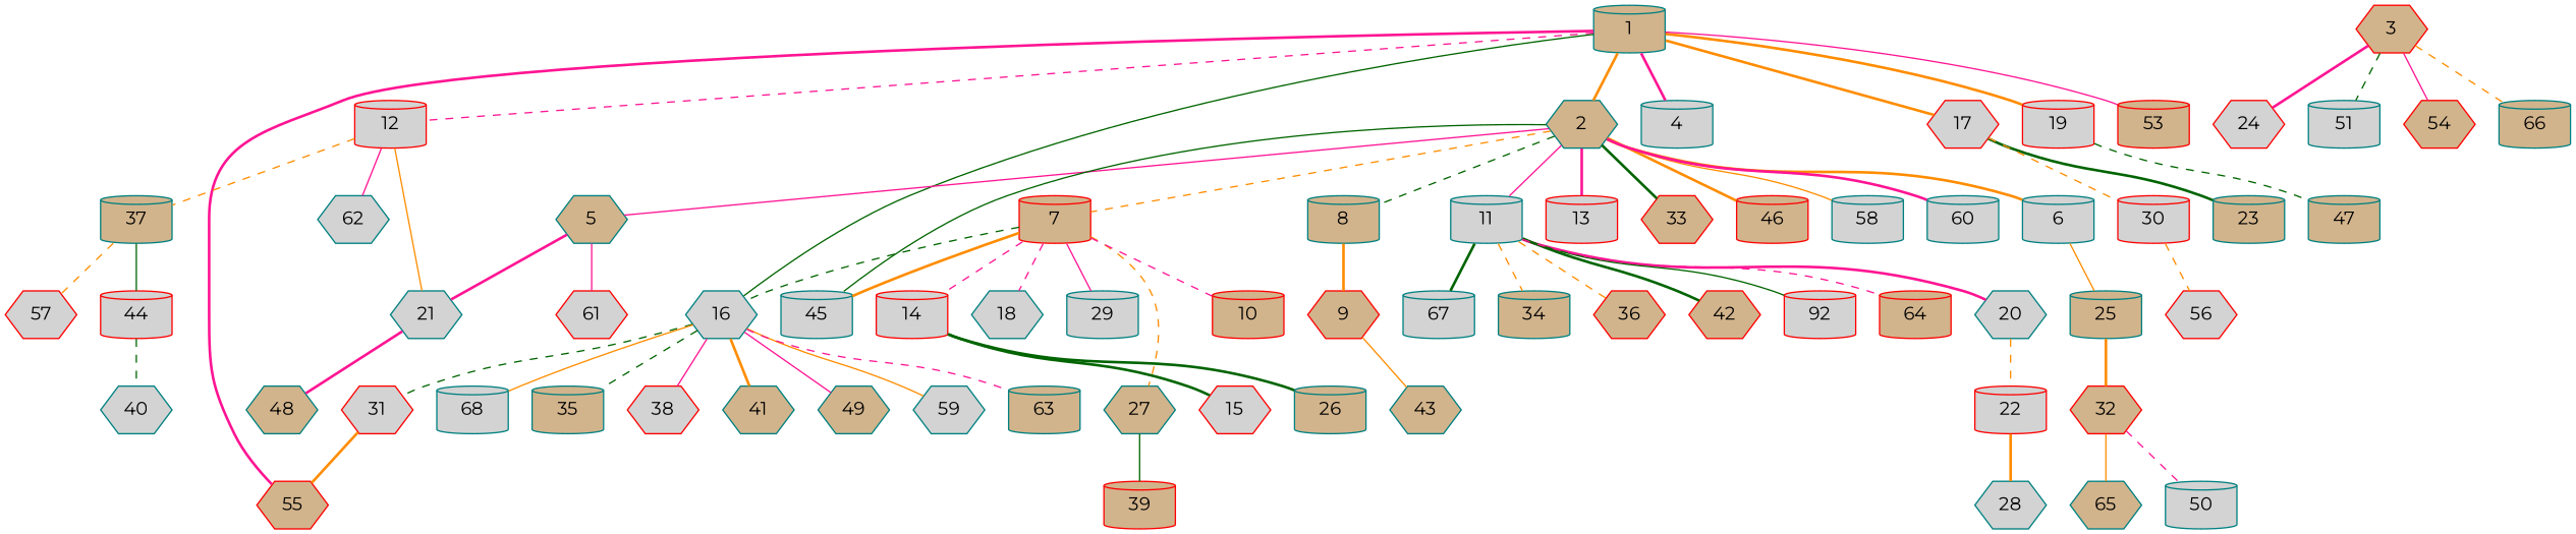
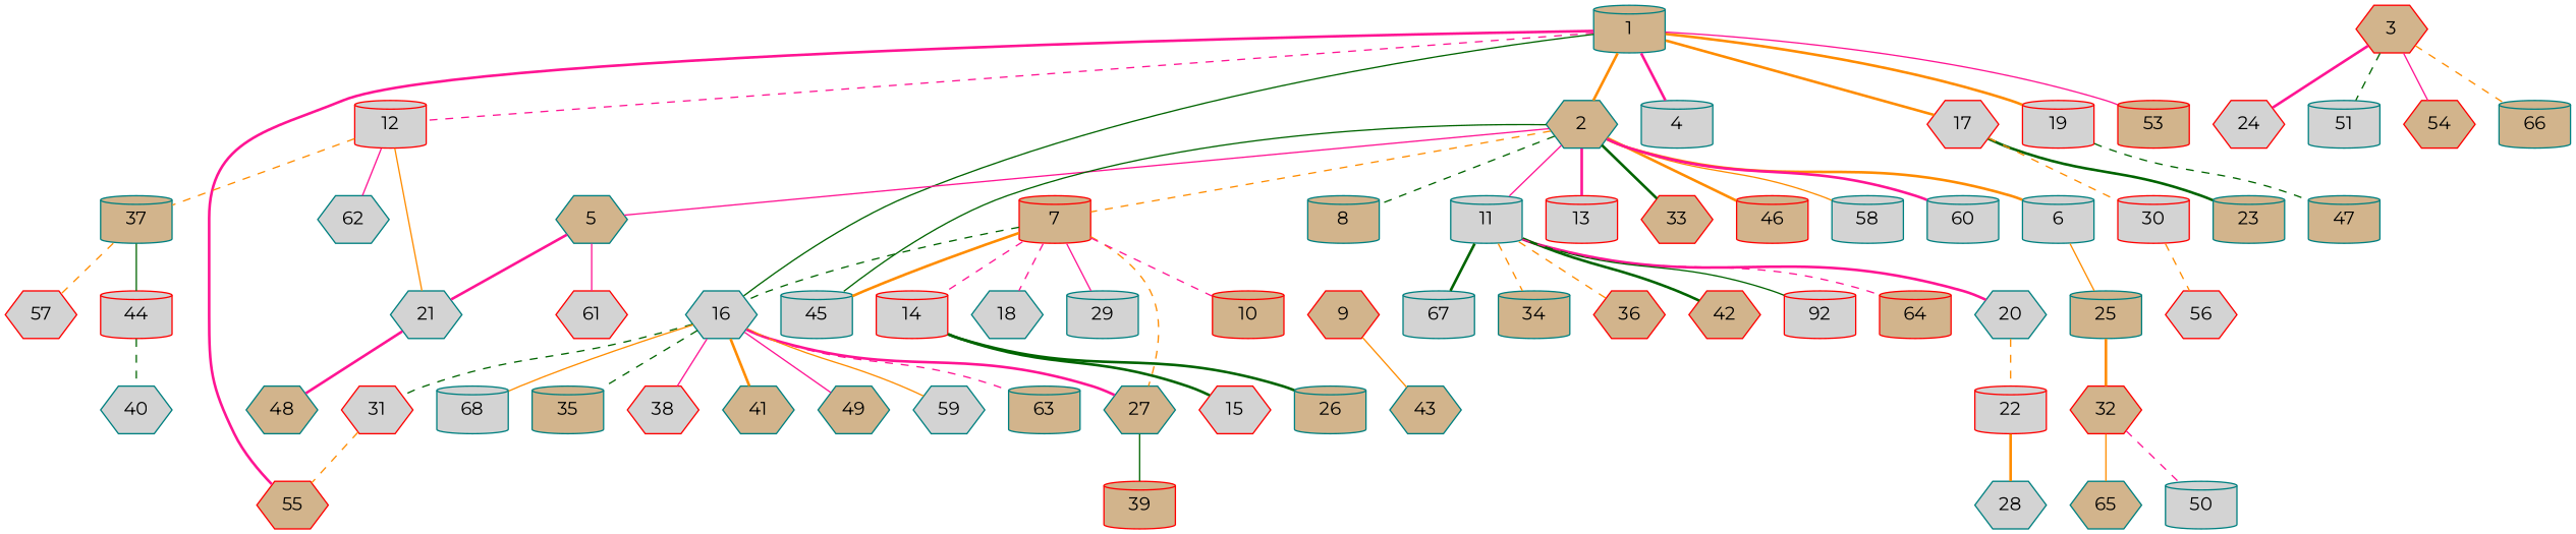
  graph {
    fontname=Montserrat
    node [color=teal fillcolor=lightgrey fontname=Montserrat shape=cylinder style=filled]
    edge [color=darkorange fontname=Montserrat style=bold]
    1 [fillcolor=tan]
    2 [fillcolor=tan shape=hexagon]
    4
    12 [color=red]
    16 [shape=hexagon]
    17 [color=red shape=hexagon]
    19 [color=red]
    53 [color=red fillcolor=tan]
    55 [color=red fillcolor=tan shape=hexagon]
    5 [fillcolor=tan shape=hexagon]
    6
    7 [color=red fillcolor=tan]
    8 [fillcolor=tan]
    11
    13 [color=red]
    33 [color=red fillcolor=tan shape=hexagon]
    45
    46 [color=red fillcolor=tan]
    58
    60
    3 [color=red fillcolor=tan shape=hexagon]
    24 [color=red shape=hexagon]
    51
    54 [color=red fillcolor=tan shape=hexagon]
    66 [fillcolor=tan]
    21 [shape=hexagon]
    37 [fillcolor=tan]
    62 [shape=hexagon]
    27 [fillcolor=tan shape=hexagon]
    31 [color=red shape=hexagon]
    35 [fillcolor=tan]
    38 [color=red shape=hexagon]
    41 [fillcolor=tan shape=hexagon]
    49 [fillcolor=tan shape=hexagon]
    59 [shape=hexagon]
    63 [fillcolor=tan]
    68
    23 [fillcolor=tan]
    30 [color=red]
    47 [fillcolor=tan]
    61 [color=red shape=hexagon]
    25 [fillcolor=tan]
    10 [color=red fillcolor=tan]
    14 [color=red]
    18 [shape=hexagon]
    29
    9 [color=red fillcolor=tan shape=hexagon]
    20 [shape=hexagon]
    34 [fillcolor=tan]
    36 [color=red fillcolor=tan shape=hexagon]
    42 [color=red fillcolor=tan shape=hexagon]
    n52 [color=red label=92]
    64 [color=red fillcolor=tan]
    67
    48 [fillcolor=tan shape=hexagon]
    32 [color=red fillcolor=tan shape=hexagon]
    15 [color=red shape=hexagon]
    26 [fillcolor=tan]
    39 [color=red fillcolor=tan]
    43 [fillcolor=tan shape=hexagon]
    22 [color=red]
    44 [color=red]
    57 [color=red shape=hexagon]
    40 [shape=hexagon]
    56 [color=red shape=hexagon]
    28 [shape=hexagon]
    50
    65 [fillcolor=tan shape=hexagon]
    1 -- 2
    1 -- 4 [color=deeppink]
    1 -- 12 [color=deeppink style=dashed]
    1 -- 16 [color=darkgreen style=solid]
    1 -- 17
    1 -- 19
    1 -- 53 [color=deeppink style=solid]
    1 -- 55 [color=deeppink]
    2 -- 5 [color=deeppink style=solid]
    2 -- 6
    2 -- 7 [style=dashed]
    2 -- 8 [color=darkgreen style=dashed]
    2 -- 11 [color=deeppink style=solid]
    2 -- 13 [color=deeppink]
    2 -- 33 [color=darkgreen]
    2 -- 45 [color=darkgreen style=solid]
    2 -- 46
    2 -- 58 [style=solid]
    2 -- 60 [color=deeppink]
    12 -- 21 [style=solid]
    12 -- 37 [style=dashed]
    12 -- 62 [color=deeppink style=solid]
+   16 -- 27 [color=deeppink]
    16 -- 31 [color=darkgreen style=dashed]
    16 -- 35 [color=darkgreen style=dashed]
    16 -- 38 [color=deeppink style=solid]
    16 -- 41
    16 -- 49 [color=deeppink style=solid]
    16 -- 59 [style=solid]
    16 -- 63 [color=deeppink style=dashed]
    16 -- 68 [style=solid]
    17 -- 23 [color=darkgreen]
    17 -- 30 [style=dashed]
    19 -- 47 [color=darkgreen style=dashed]
    5 -- 21 [color=deeppink]
    5 -- 61 [color=deeppink style=solid]
    6 -- 25 [style=solid]
    7 -- 16 [color=darkgreen style=dashed]
    7 -- 45
    7 -- 27 [style=dashed]
    7 -- 10 [color=deeppink style=dashed]
    7 -- 14 [color=deeppink style=dashed]
    7 -- 18 [color=deeppink style=dashed]
    7 -- 29 [color=deeppink style=solid]
-   8 -- 9
    11 -- 20 [color=deeppink]
    11 -- 34 [style=dashed]
    11 -- 36 [style=dashed]
    11 -- 42 [color=darkgreen]
    11 -- n52 [color=darkgreen style=solid]
    11 -- 64 [color=deeppink style=dashed]
    11 -- 67 [color=darkgreen]
    3 -- 24 [color=deeppink]
    3 -- 51 [color=darkgreen style=dashed]
    3 -- 54 [color=deeppink style=solid]
    3 -- 66 [style=dashed]
    21 -- 48 [color=deeppink]
    37 -- 44 [color=darkgreen style=solid]
    37 -- 57 [style=dashed]
    27 -- 39 [color=darkgreen style=solid]
-   31 -- 55
+   31 -- 55 [style=dashed]
    30 -- 56 [style=dashed]
    25 -- 32
    14 -- 15 [color=darkgreen]
    14 -- 26 [color=darkgreen]
    9 -- 43 [style=solid]
    20 -- 22 [style=dashed]
    32 -- 50 [color=deeppink style=dashed]
    32 -- 65 [style=solid]
    22 -- 28
    44 -- 40 [color=darkgreen style=dashed]
  }
